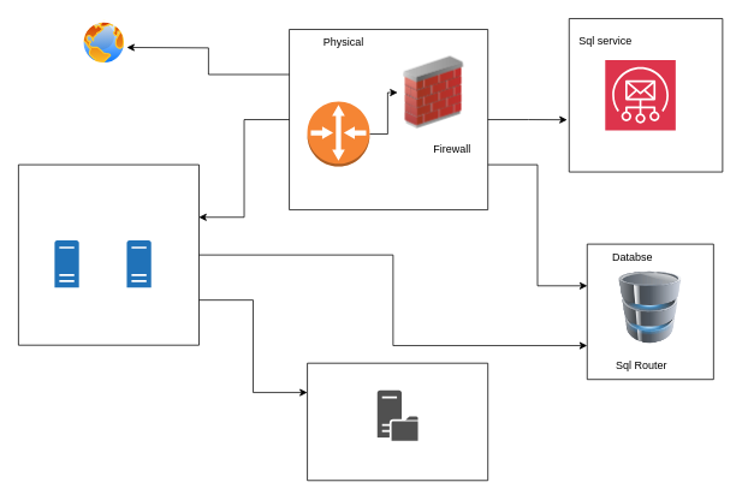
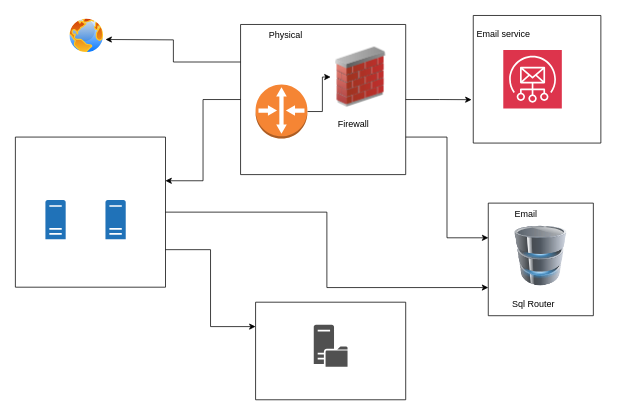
  <mxCell id="0" />
  <mxCell id="1" parent="0" />
  <mxCell id="2" style="edgeStyle=orthogonalEdgeStyle;rounded=0;orthogonalLoop=1;jettySize=auto;html=1;exitX=1;exitY=0.75;exitDx=0;exitDy=0;entryX=0;entryY=0.25;entryDx=0;entryDy=0;" edge="1" parent="1" source="4" target="10"><mxGeometry relative="1" as="geometry" /></mxCell>
  <mxCell id="3" style="edgeStyle=orthogonalEdgeStyle;rounded=0;orthogonalLoop=1;jettySize=auto;html=1;exitX=1;exitY=0.5;exitDx=0;exitDy=0;entryX=0;entryY=0.75;entryDx=0;entryDy=0;" edge="1" parent="1" source="4" target="7"><mxGeometry relative="1" as="geometry" /></mxCell>
  <mxCell id="4" value="" style="swimlane;startSize=0;" parent="1" vertex="1"><mxGeometry x="20" y="182" width="200" height="200" as="geometry"><mxRectangle x="120" y="110" width="50" height="40" as="alternateBounds" /></mxGeometry></mxCell>
  <mxCell id="5" value="" style="sketch=0;pointerEvents=1;shadow=0;dashed=0;html=1;strokeColor=none;labelPosition=center;verticalLabelPosition=bottom;verticalAlign=top;outlineConnect=0;align=center;shape=mxgraph.office.servers.physical_host;fillColor=#2072B8;" vertex="1" parent="4"><mxGeometry x="40" y="84" width="27" height="52" as="geometry" /></mxCell>
  <mxCell id="6" value="" style="sketch=0;pointerEvents=1;shadow=0;dashed=0;html=1;strokeColor=none;labelPosition=center;verticalLabelPosition=bottom;verticalAlign=top;outlineConnect=0;align=center;shape=mxgraph.office.servers.physical_host;fillColor=#2072B8;" vertex="1" parent="4"><mxGeometry x="120" y="84" width="27" height="52" as="geometry" /></mxCell>
  <mxCell id="7" value="" style="swimlane;startSize=0;" vertex="1" parent="1"><mxGeometry x="650" y="270" width="140" height="150" as="geometry" /></mxCell>
  <mxCell id="8" value="Sql Router" style="text;html=1;align=center;verticalAlign=middle;resizable=0;points=[];autosize=1;strokeColor=none;fillColor=none;" vertex="1" parent="7"><mxGeometry x="20" y="120" width="80" height="30" as="geometry" /></mxCell>
  <mxCell id="9" value="" style="image;html=1;image=img/lib/clip_art/computers/Database_128x128.png" vertex="1" parent="7"><mxGeometry x="30" y="30" width="80" height="80" as="geometry" /></mxCell>
  <mxCell id="10" value="" style="swimlane;startSize=0;" vertex="1" parent="1"><mxGeometry x="340" y="402" width="200" height="130" as="geometry" /></mxCell>
  <mxCell id="11" value="" style="sketch=0;pointerEvents=1;shadow=0;dashed=0;html=1;strokeColor=none;fillColor=#505050;labelPosition=center;verticalLabelPosition=bottom;verticalAlign=top;outlineConnect=0;align=center;shape=mxgraph.office.servers.file_server;" vertex="1" parent="10"><mxGeometry x="77.5" y="30" width="45" height="56" as="geometry" /></mxCell>
  <mxCell id="12" style="edgeStyle=orthogonalEdgeStyle;rounded=0;orthogonalLoop=1;jettySize=auto;html=1;exitX=0;exitY=0.25;exitDx=0;exitDy=0;" edge="1" parent="1" source="13"><mxGeometry relative="1" as="geometry"><mxPoint x="140" y="52" as="targetPoint" /></mxGeometry></mxCell>
  <mxCell id="13" value="" style="swimlane;startSize=0;" vertex="1" parent="1"><mxGeometry x="320" y="32" width="220" height="200" as="geometry" /></mxCell>
  <mxCell id="14" value="" style="image;html=1;image=img/lib/clip_art/networking/Firewall_02_128x128.png" vertex="1" parent="13"><mxGeometry x="120" y="30" width="80" height="80" as="geometry" /></mxCell>
  <mxCell id="15" style="edgeStyle=orthogonalEdgeStyle;rounded=0;orthogonalLoop=1;jettySize=auto;html=1;exitX=1;exitY=0.5;exitDx=0;exitDy=0;exitPerimeter=0;" edge="1" parent="13" source="16" target="14"><mxGeometry relative="1" as="geometry" /></mxCell>
  <mxCell id="16" value="" style="outlineConnect=0;dashed=0;verticalLabelPosition=bottom;verticalAlign=top;align=center;html=1;shape=mxgraph.aws3.router;fillColor=#F58534;gradientColor=none;" vertex="1" parent="13"><mxGeometry x="20" y="80" width="69" height="72" as="geometry" /></mxCell>
  <mxCell id="17" value="Physical" style="text;html=1;align=center;verticalAlign=middle;resizable=0;points=[];autosize=1;strokeColor=none;fillColor=none;" vertex="1" parent="13"><mxGeometry x="20" width="80" height="30" as="geometry" /></mxCell>
- <mxCell id="18" value="Firewall" style="text;html=1;align=center;verticalAlign=middle;resizable=0;points=[];autosize=1;strokeColor=none;fillColor=none;" vertex="1" parent="1"><mxGeometry x="470" y="150" width="60" height="30" as="geometry" /></mxCell>
+ <mxCell id="18" value="Firewall" style="text;html=1;align=center;verticalAlign=middle;resizable=0;points=[];autosize=1;strokeColor=none;fillColor=none;" vertex="1" parent="1"><mxGeometry x="440" y="150" width="60" height="30" as="geometry" /></mxCell>
  <mxCell id="19" value="" style="swimlane;startSize=0;" vertex="1" parent="1"><mxGeometry x="630" y="20" width="170" height="170" as="geometry" /></mxCell>
  <mxCell id="20" value="" style="sketch=0;points=[[0,0,0],[0.25,0,0],[0.5,0,0],[0.75,0,0],[1,0,0],[0,1,0],[0.25,1,0],[0.5,1,0],[0.75,1,0],[1,1,0],[0,0.25,0],[0,0.5,0],[0,0.75,0],[1,0.25,0],[1,0.5,0],[1,0.75,0]];outlineConnect=0;fontColor=#232F3E;fillColor=#DD344C;strokeColor=#ffffff;dashed=0;verticalLabelPosition=bottom;verticalAlign=top;align=center;html=1;fontSize=12;fontStyle=0;aspect=fixed;shape=mxgraph.aws4.resourceIcon;resIcon=mxgraph.aws4.simple_email_service;" vertex="1" parent="19"><mxGeometry x="40" y="46" width="78" height="78" as="geometry" /></mxCell>
  <mxCell id="21" style="edgeStyle=orthogonalEdgeStyle;rounded=0;orthogonalLoop=1;jettySize=auto;html=1;exitX=1;exitY=0.5;exitDx=0;exitDy=0;entryX=-0.013;entryY=0.66;entryDx=0;entryDy=0;entryPerimeter=0;" edge="1" parent="1" source="13" target="19"><mxGeometry relative="1" as="geometry" /></mxCell>
  <mxCell id="22" style="edgeStyle=orthogonalEdgeStyle;rounded=0;orthogonalLoop=1;jettySize=auto;html=1;exitX=0;exitY=0.5;exitDx=0;exitDy=0;entryX=0.999;entryY=0.291;entryDx=0;entryDy=0;entryPerimeter=0;" edge="1" parent="1" source="13" target="4"><mxGeometry relative="1" as="geometry" /></mxCell>
- <mxCell id="23" value="Databse" style="text;html=1;align=center;verticalAlign=middle;resizable=0;points=[];autosize=1;strokeColor=none;fillColor=none;" vertex="1" parent="1"><mxGeometry x="665" y="270" width="70" height="30" as="geometry" /></mxCell>
+ <mxCell id="23" value="Email" style="text;html=1;align=center;verticalAlign=middle;resizable=0;points=[];autosize=1;strokeColor=none;fillColor=none;" vertex="1" parent="1"><mxGeometry x="665" y="270" width="70" height="30" as="geometry" /></mxCell>
  <mxCell id="24" value="" style="image;aspect=fixed;perimeter=ellipsePerimeter;html=1;align=center;shadow=0;dashed=0;spacingTop=3;image=img/lib/active_directory/internet_globe.svg;" vertex="1" parent="1"><mxGeometry x="90" y="22" width="50" height="50" as="geometry" /></mxCell>
  <mxCell id="25" style="edgeStyle=orthogonalEdgeStyle;rounded=0;orthogonalLoop=1;jettySize=auto;html=1;exitX=1;exitY=0.75;exitDx=0;exitDy=0;entryX=0.001;entryY=0.308;entryDx=0;entryDy=0;entryPerimeter=0;" edge="1" parent="1" source="13" target="7"><mxGeometry relative="1" as="geometry" /></mxCell>
- <mxCell id="26" value="Sql service" style="text;html=1;align=center;verticalAlign=middle;resizable=0;points=[];autosize=1;strokeColor=none;fillColor=none;" vertex="1" parent="1"><mxGeometry x="625" y="30" width="90" height="30" as="geometry" /></mxCell>
+ <mxCell id="26" value="Email service" style="text;html=1;align=center;verticalAlign=middle;resizable=0;points=[];autosize=1;strokeColor=none;fillColor=none;" vertex="1" parent="1"><mxGeometry x="625" y="30" width="90" height="30" as="geometry" /></mxCell>
